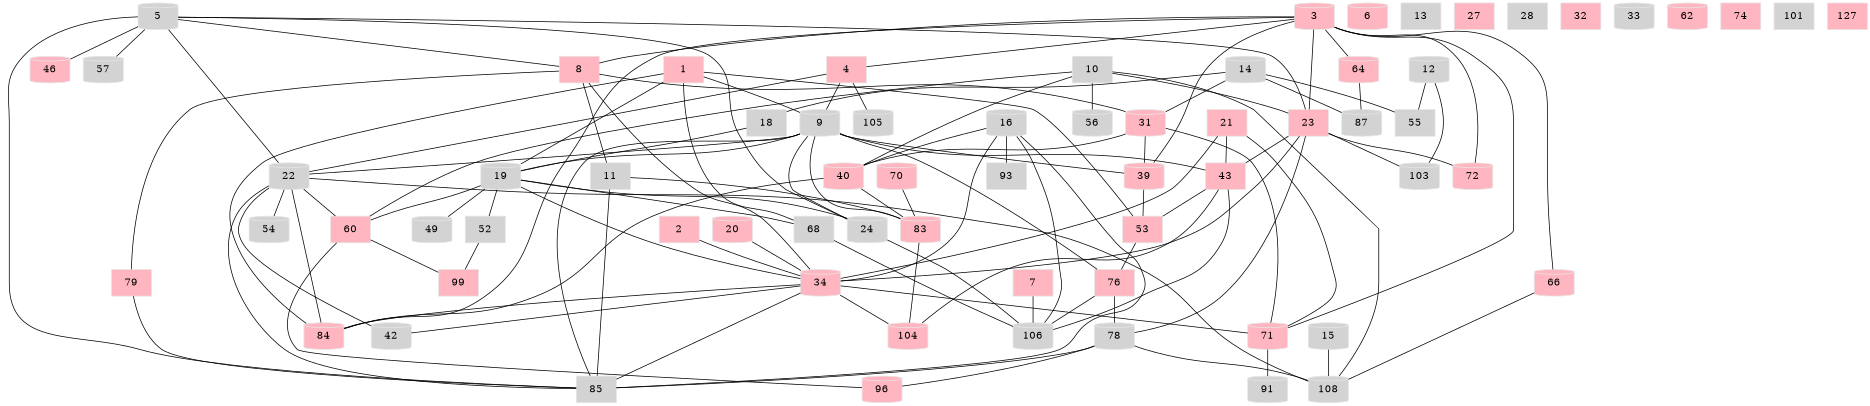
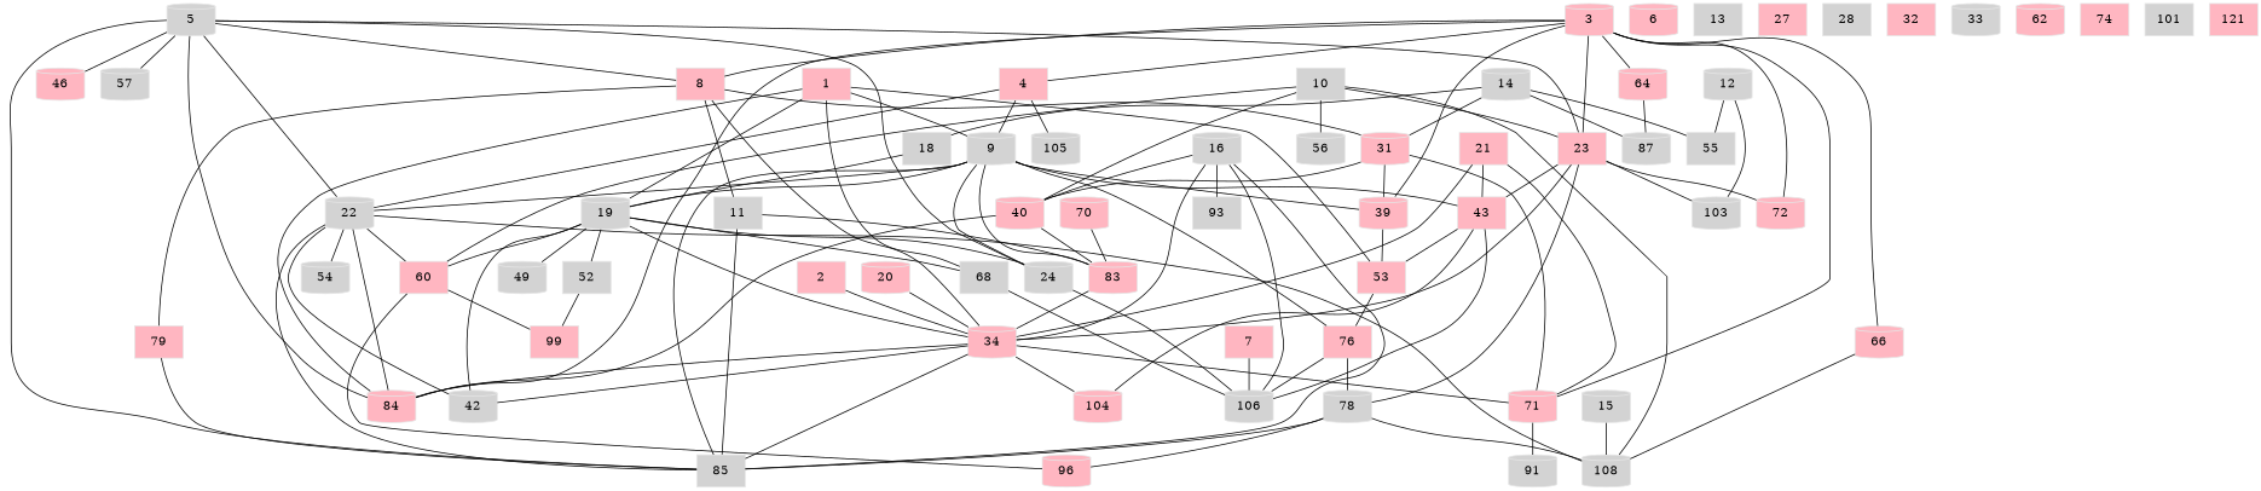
  graph {
    fontname="DejaVu Serif"
    node [color=gray90 fillcolor=lightpink fontname="DejaVu Serif" shape=cylinder style=filled]
    edge [fontname="DejaVu Serif"]
    1 [shape=box super="+37"]
    9 [fillcolor=lightgrey super="+130+137+45"]
    19 [fillcolor=lightgrey super="+95+97+30"]
    53 [shape=box super="+109+58"]
    68 [fillcolor=lightgrey shape=box]
    84 [super="+107"]
    39 [super="+44"]
    22 [fillcolor=lightgrey super="+88+48"]
    24 [fillcolor=lightgrey super="+25"]
    85 [fillcolor=lightgrey shape=box super="+119"]
    43 [shape=box super="+47"]
    76 [shape=box super="+111"]
    83 [super="+126"]
    34 [super="+38+51+36"]
    60 [shape=box super="+110+67"]
    42 [fillcolor=lightgrey super="+115"]
    49 [fillcolor=lightgrey]
    52 [fillcolor=lightgrey shape=box super="+81"]
    106 [fillcolor=lightgrey super="+116"]
    31 [super="+124"]
    71 [super="+86+123"]
    40 [super="+118"]
    2 [shape=box]
    104
    3 [super="+77"]
    4 [shape=box super="+80"]
    8 [shape=box super="+114+50"]
    23 [shape=box super="+90+89"]
    64 [super="+94"]
    66
    72 [super="+117"]
    105 [fillcolor=lightgrey]
    11 [fillcolor=lightgrey shape=box super="+29+75"]
    79 [shape=box]
    103 [fillcolor=lightgrey]
    78 [fillcolor=lightgrey super="+129+112"]
    87 [fillcolor=lightgrey]
    108 [fillcolor=lightgrey]
    91 [fillcolor=lightgrey]
    54 [fillcolor=lightgrey]
    5 [fillcolor=lightgrey super="+133+69"]
    46
    57 [fillcolor=lightgrey]
    6
    7 [shape=box super="+131"]
    10 [fillcolor=lightgrey shape=box super="+120+73"]
    56 [fillcolor=lightgrey]
    99 [shape=box]
    96 [super="+122"]
    12 [fillcolor=lightgrey]
    55 [fillcolor=lightgrey shape=box]
    13 [fillcolor=lightgrey shape=box]
    14 [fillcolor=lightgrey super="+35+134"]
    18 [fillcolor=lightgrey shape=box super="+82+26"]
    15 [fillcolor=lightgrey]
    16 [fillcolor=lightgrey super="+17"]
    93 [fillcolor=lightgrey shape=box]
    20
    21 [shape=box]
    27 [shape=box]
    28 [fillcolor=lightgrey shape=box]
    32 [shape=box]
    33 [fillcolor=lightgrey super="+121"]
    62
    70
    74 [shape=box]
    101 [fillcolor=lightgrey shape=box]
-   127 [shape=box]
+   127 [shape=box label=121]
    1 -- 9
    1 -- 19
    1 -- 53 [weight=2]
    1 -- 68
    1 -- 84
    9 -- 19 [weight=2]
    9 -- 39
    9 -- 22
    9 -- 24
    9 -- 85
    9 -- 43
    9 -- 76
    9 -- 83
    19 -- 68
    19 -- 24
    19 -- 34
    19 -- 60
+   19 -- 42
    19 -- 49
    19 -- 52
    53 -- 76
    68 -- 106
    39 -- 53
    22 -- 84
    22 -- 85
    22 -- 60
    22 -- 42
    22 -- 108
    22 -- 54 [weight=2]
    24 -- 106
    43 -- 53
    43 -- 106
    43 -- 104
    76 -- 106
    76 -- 78
-   83 -- 104
+   83 -- 34
    34 -- 84
    34 -- 85
    34 -- 42
    34 -- 71 [weight=2]
    34 -- 104
    60 -- 99
    60 -- 96
    52 -- 99
    31 -- 39
    31 -- 71
    31 -- 40
    71 -- 91
    40 -- 84
    40 -- 83
    2 -- 34
    3 -- 84
    3 -- 39
    3 -- 71
    3 -- 4
    3 -- 8
    3 -- 23
    3 -- 64
    3 -- 66
    3 -- 72
    4 -- 9
    4 -- 22
    4 -- 105
    8 -- 34
    8 -- 31
    8 -- 11
    8 -- 79
    23 -- 43
    23 -- 34
    23 -- 72
    23 -- 103
    23 -- 78
    64 -- 87
    66 -- 108
    11 -- 85
    11 -- 83
    79 -- 85
    78 -- 85
    78 -- 108
    78 -- 96
+   5 -- 84
    5 -- 22
    5 -- 24
    5 -- 85
    5 -- 8
    5 -- 23
    5 -- 46
    5 -- 57
    7 -- 106
    10 -- 60
    10 -- 40
    10 -- 23
    10 -- 108
    10 -- 56
    12 -- 103
    12 -- 55
    14 -- 31
    14 -- 87 [weight=2]
    14 -- 55
    14 -- 18
    18 -- 19
    15 -- 108
    16 -- 85
    16 -- 34
    16 -- 106
    16 -- 40
    16 -- 93
    20 -- 34
    21 -- 43
    21 -- 34
    21 -- 71
    70 -- 83
  }
